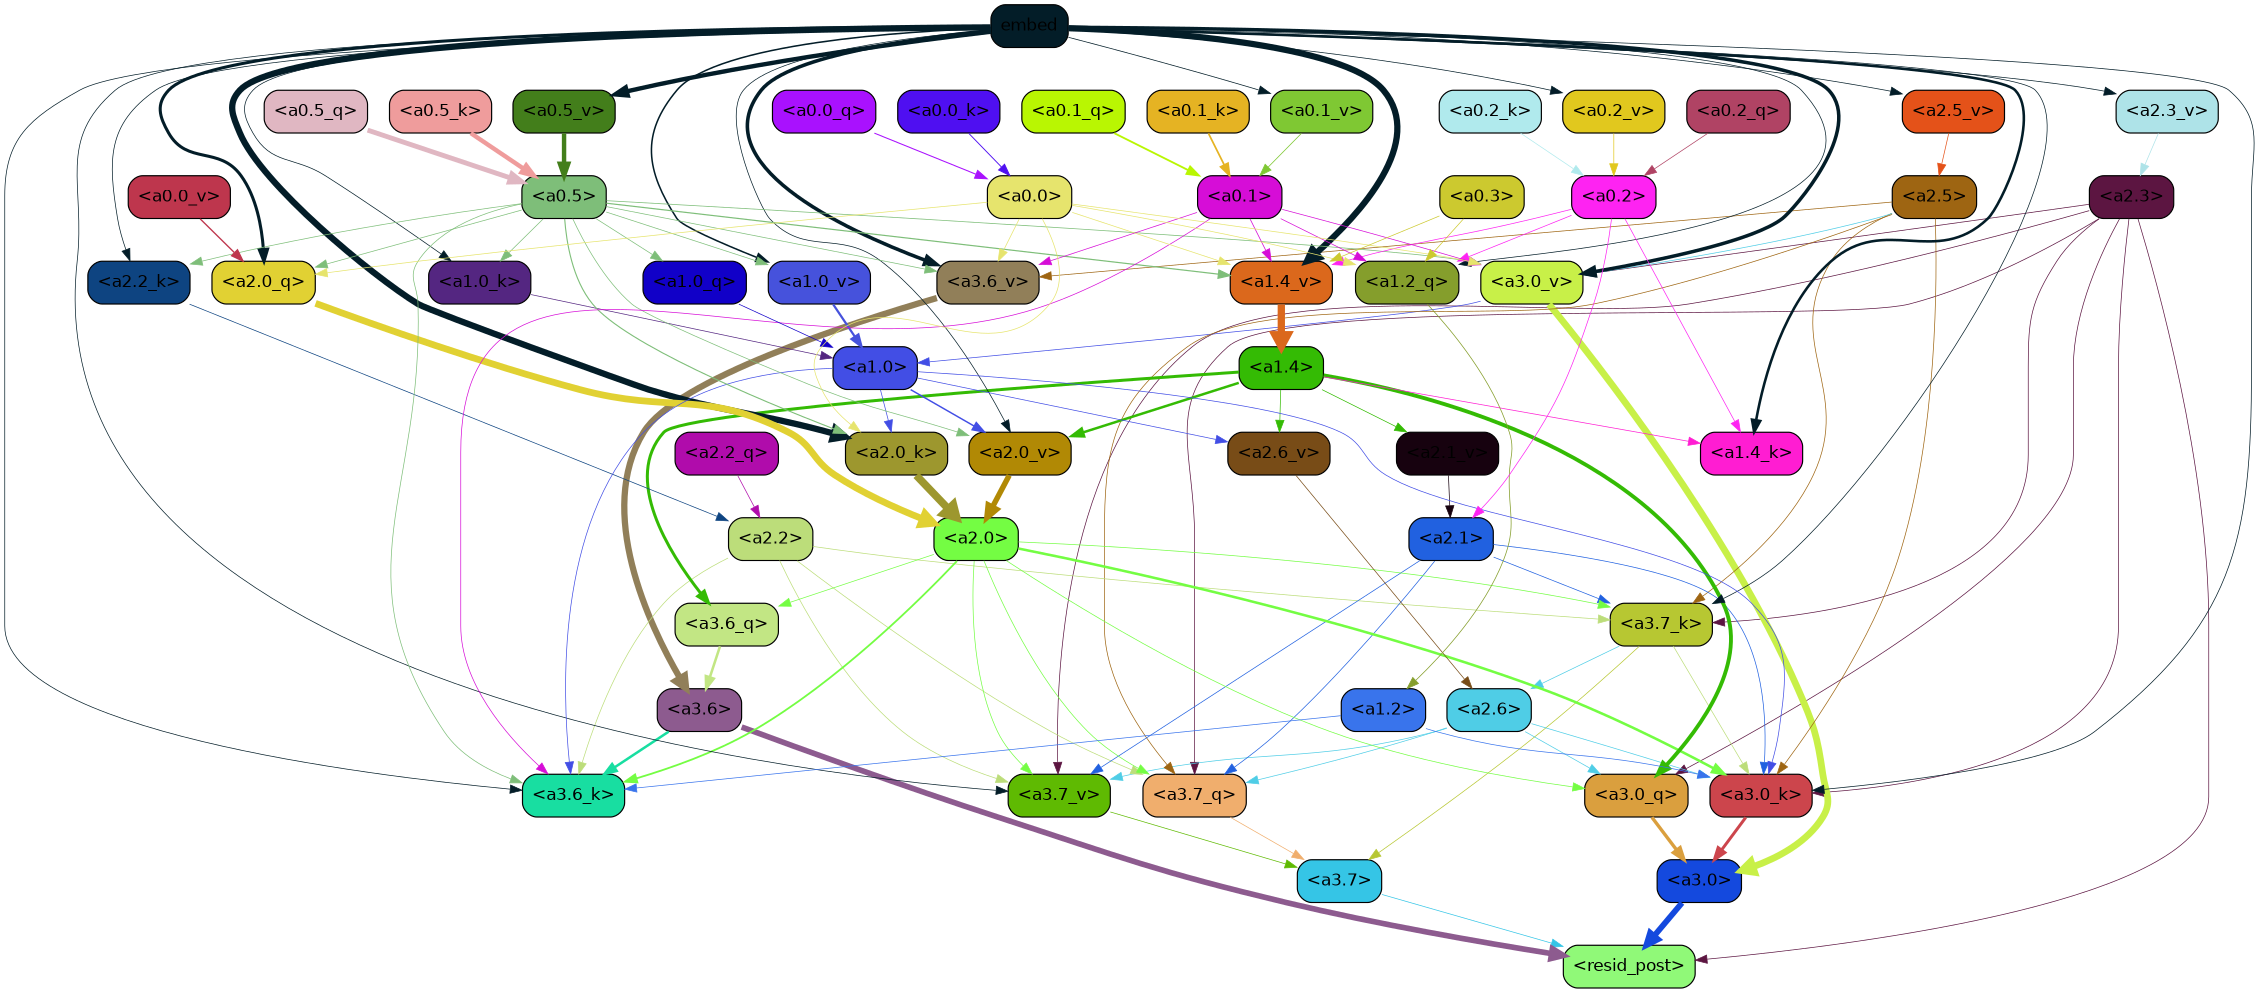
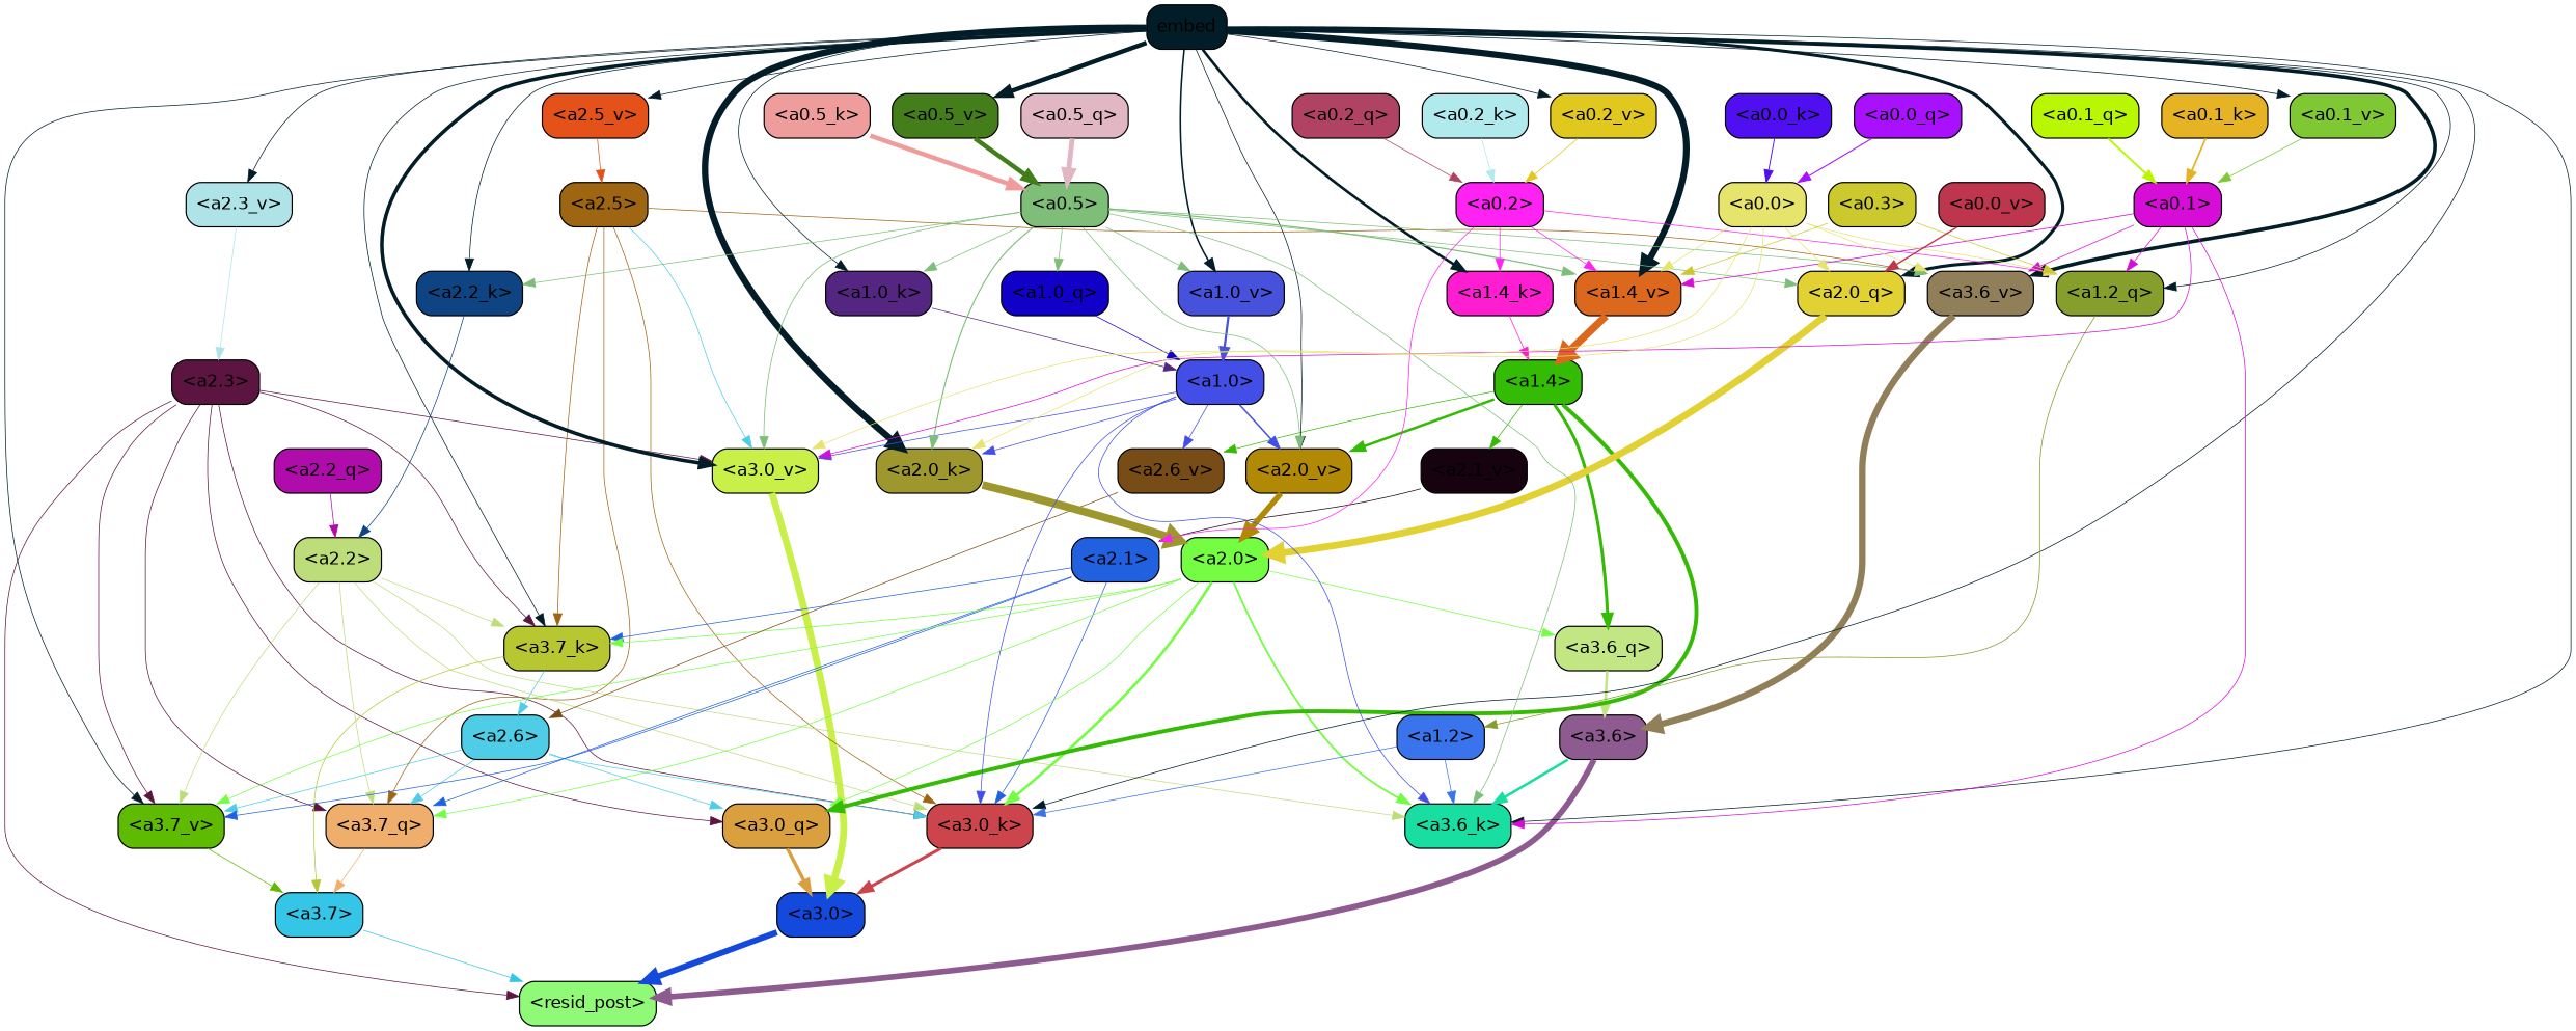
  strict digraph {
    splines=true
    node [color=black fontname=Helvetica shape=box style="filled, rounded"]
    edge [color="#031d28" penwidth=0.6]
    "<a3.7>" [fillcolor="#35c5e6"]
    "<resid_post>" [fillcolor="#90f978"]
    "<a3.6>" [fillcolor="#8d5b8f"]
    "<a3.6_k>" [fillcolor="#18dea1"]
    "<a3.0>" [fillcolor="#1449de"]
    "<a2.3>" [fillcolor="#5c1541"]
    "<a3.7_q>" [fillcolor="#f0ae6d"]
    "<a3.0_q>" [fillcolor="#da9f3e"]
    "<a3.7_k>" [fillcolor="#b7c732"]
    "<a3.0_k>" [fillcolor="#cc454c"]
    "<a3.7_v>" [fillcolor="#5fba02"]
    "<a3.0_v>" [fillcolor="#c8f048"]
    "<a2.6>" [fillcolor="#4fcde6"]
    "<a3.6_q>" [fillcolor="#c2e684"]
    "<a3.6_v>" [fillcolor="#917f59"]
    "<a2.5>" [fillcolor="#9e6512"]
    "<a2.2>" [fillcolor="#bcdd7a"]
    "<a2.1>" [fillcolor="#2161e0"]
    "<a2.0>" [fillcolor="#74fd43"]
    "<a1.4>" [fillcolor="#34bb04"]
    "<a2.6_v>" [fillcolor="#784c17"]
    "<a2.1_v>" [fillcolor="#17020f"]
    "<a2.0_v>" [fillcolor="#b18905"]
    embed [fillcolor="#031d28"]
    "<a2.0_q>" [fillcolor="#e1d133"]
    "<a2.2_k>" [fillcolor="#0e4481"]
    "<a2.0_k>" [fillcolor="#9d972e"]
    "<a2.5_v>" [fillcolor="#e45219"]
    "<a2.3_v>" [fillcolor="#aee3e8"]
    "<a1.2_q>" [fillcolor="#859e2c"]
    "<a1.4_k>" [fillcolor="#ff1dd2"]
    "<a1.0_k>" [fillcolor="#542681"]
    "<a1.4_v>" [fillcolor="#db681c"]
    "<a1.0_v>" [fillcolor="#4652dc"]
    "<a0.5_v>" [fillcolor="#437e1b"]
    "<a0.2_v>" [fillcolor="#e1c81e"]
    "<a0.1_v>" [fillcolor="#7fc833"]
    "<a1.2>" [fillcolor="#3974ec"]
    "<a1.0>" [fillcolor="#424ee5"]
    "<a0.5>" [fillcolor="#7ebe79"]
    "<a0.2>" [fillcolor="#fe23f2"]
    "<a0.1>" [fillcolor="#d60dd7"]
    "<a1.0_q>" [fillcolor="#1100c8"]
    "<a0.0>" [fillcolor="#e6e46d"]
    "<a2.2_q>" [fillcolor="#b00cab"]
    "<a0.3>" [fillcolor="#ccc92f"]
    "<a0.5_q>" [fillcolor="#e0b7c2"]
    "<a0.2_q>" [fillcolor="#b04364"]
    "<a0.1_q>" [fillcolor="#b9f602"]
    "<a0.0_q>" [fillcolor="#a911fe"]
    "<a0.5_k>" [fillcolor="#ef9c9c"]
    "<a0.2_k>" [fillcolor="#b0eaed"]
    "<a0.1_k>" [fillcolor="#e5b323"]
    "<a0.0_k>" [fillcolor="#4f0ff1"]
    "<a0.0_v>" [fillcolor="#be364d"]
    "<a3.7>" -> "<resid_post>" [color="#35c5e6"]
    "<a3.6>" -> "<resid_post>" [color="#8d5b8f" penwidth=4.753257989883423]
    "<a3.6>" -> "<a3.6_k>" [color="#18dea1" penwidth=2.13908451795578]
    "<a3.0>" -> "<resid_post>" [color="#1449de" penwidth=4.90053927898407]
    "<a2.3>" -> "<resid_post>" [color="#5c1541"]
    "<a2.3>" -> "<a3.7_q>" [color="#5c1541"]
    "<a2.3>" -> "<a3.0_q>" [color="#5c1541"]
    "<a2.3>" -> "<a3.7_k>" [color="#5c1541"]
    "<a2.3>" -> "<a3.0_k>" [color="#5c1541"]
    "<a2.3>" -> "<a3.7_v>" [color="#5c1541"]
    "<a2.3>" -> "<a3.0_v>" [color="#5c1541"]
    "<a3.7_q>" -> "<a3.7>" [color="#f0ae6d"]
    "<a3.0_q>" -> "<a3.0>" [color="#da9f3e" penwidth=2.870753765106201]
    "<a3.7_k>" -> "<a3.7>" [color="#b7c732"]
    "<a3.7_k>" -> "<a2.6>" [color="#4fcde6"]
    "<a3.0_k>" -> "<a3.0>" [color="#cc454c" penwidth=2.520303964614868]
    "<a3.7_v>" -> "<a3.7>" [color="#5fba02"]
    "<a3.0_v>" -> "<a3.0>" [color="#c8f048" penwidth=5.680712580680847]
    "<a2.6>" -> "<a3.7_q>" [color="#4fcde6"]
    "<a2.6>" -> "<a3.0_q>" [color="#4fcde6"]
    "<a2.6>" -> "<a3.0_k>" [color="#4fcde6"]
    "<a2.6>" -> "<a3.7_v>" [color="#4fcde6"]
    "<a3.6_q>" -> "<a3.6>" [color="#c2e684" penwidth=2.160832464694977]
    "<a3.6_v>" -> "<a3.6>" [color="#917f59" penwidth=5.297133803367615]
    "<a2.5>" -> "<a3.7_q>" [color="#9e6512"]
    "<a2.5>" -> "<a3.7_k>" [color="#9e6512"]
    "<a2.5>" -> "<a3.0_k>" [color="#9e6512"]
    "<a2.5>" -> "<a3.0_v>" [color="#4fcde6"]
    "<a2.5>" -> "<a3.6_v>" [color="#9e6512"]
    "<a2.2>" -> "<a3.6_k>" [color="#bcdd7a"]
    "<a2.2>" -> "<a3.7_q>" [color="#bcdd7a"]
    "<a2.2>" -> "<a3.7_k>" [color="#bcdd7a"]
-   "<a3.7_k>" -> "<a3.0_k>" [color="#bcdd7a"]
+   "<a2.2>" -> "<a3.0_k>" [color="#bcdd7a"]
    "<a2.2>" -> "<a3.7_v>" [color="#bcdd7a"]
    "<a2.1>" -> "<a3.7_q>" [color="#2161e0"]
    "<a2.1>" -> "<a3.7_k>" [color="#2161e0"]
    "<a2.1>" -> "<a3.0_k>" [color="#2161e0"]
    "<a2.1>" -> "<a3.7_v>" [color="#2161e0"]
    "<a2.0>" -> "<a3.6_k>" [color="#74fd43" penwidth=1.5348684191703796]
    "<a2.0>" -> "<a3.7_q>" [color="#74fd43"]
    "<a2.0>" -> "<a3.0_q>" [color="#74fd43"]
    "<a2.0>" -> "<a3.7_k>" [color="#74fd43"]
    "<a2.0>" -> "<a3.0_k>" [color="#74fd43" penwidth=2.172017753124237]
    "<a2.0>" -> "<a3.7_v>" [color="#74fd43"]
    "<a2.0>" -> "<a3.6_q>" [color="#74fd43"]
    "<a1.4>" -> "<a3.0_q>" [color="#34bb04" penwidth=3.2595192790031433]
    "<a1.4>" -> "<a3.6_q>" [color="#34bb04" penwidth=2.532623291015625]
    "<a1.4>" -> "<a2.6_v>" [color="#34bb04"]
    "<a1.4>" -> "<a2.1_v>" [color="#34bb04"]
    "<a1.4>" -> "<a2.0_v>" [color="#34bb04" penwidth=2.1199009865522385]
    "<a2.6_v>" -> "<a2.6>" [color="#784c17"]
    "<a2.1_v>" -> "<a2.1>" [color="#17020f"]
    "<a2.0_v>" -> "<a2.0>" [color="#b18905" penwidth=4.592647075653076]
    embed -> "<a3.6_k>"
    embed -> "<a3.7_k>"
    embed -> "<a3.0_k>" [penwidth=0.6117386221885681]
    embed -> "<a3.7_v>"
    embed -> "<a3.0_v>" [penwidth=2.969020187854767]
    embed -> "<a3.6_v>" [penwidth=3.0186105966567993]
    embed -> "<a2.0_v>"
    embed -> "<a2.0_q>" [penwidth=2.5791755318641663]
    embed -> "<a2.2_k>"
    embed -> "<a2.0_k>" [penwidth=5.307481050491333]
    embed -> "<a2.5_v>"
    embed -> "<a2.3_v>"
    embed -> "<a1.2_q>"
    embed -> "<a1.4_k>" [penwidth=2.1839776039123535]
    embed -> "<a1.0_k>"
    embed -> "<a1.4_v>" [penwidth=5.2540810108184814]
    embed -> "<a1.0_v>" [penwidth=1.3048751950263977]
    embed -> "<a0.5_v>" [penwidth=3.7020363211631775]
    embed -> "<a0.2_v>"
    embed -> "<a0.1_v>" [penwidth=0.6266210079193115]
    "<a2.0_q>" -> "<a2.0>" [color="#e1d133" penwidth=5.682948350906372]
    "<a2.2_k>" -> "<a2.2>" [color="#0e4481"]
    "<a2.0_k>" -> "<a2.0>" [color="#9d972e" penwidth=6.450693130493164]
    "<a2.5_v>" -> "<a2.5>" [color="#e45219"]
    "<a2.3_v>" -> "<a2.3>" [color="#aee3e8"]
    "<a1.2_q>" -> "<a1.2>" [color="#859e2c" penwidth=0.6323684453964233]
-   "<a1.4>" -> "<a1.4_k>" [color="#ff1dd2"]
+   "<a1.4_k>" -> "<a1.4>" [color="#ff1dd2"]
    "<a1.0_k>" -> "<a1.0>" [color="#542681"]
    "<a1.4_v>" -> "<a1.4>" [color="#db681c" penwidth=6.149721145629883]
    "<a1.0_v>" -> "<a1.0>" [color="#4652dc" penwidth=1.874430701136589]
    "<a0.5_v>" -> "<a0.5>" [color="#437e1b" penwidth=3.717004656791687]
    "<a0.2_v>" -> "<a0.2>" [color="#e1c81e"]
    "<a0.1_v>" -> "<a0.1>" [color="#7fc833" penwidth=0.6493067741394043]
    "<a1.2>" -> "<a3.6_k>" [color="#3974ec"]
    "<a1.2>" -> "<a3.0_k>" [color="#3974ec"]
    "<a1.0>" -> "<a3.6_k>" [color="#424ee5"]
    "<a1.0>" -> "<a3.0_k>" [color="#424ee5"]
-   "<a3.0_v>" -> "<a1.0>" [color="#424ee5"]
+   "<a1.0>" -> "<a3.0_v>" [color="#424ee5"]
    "<a1.0>" -> "<a2.6_v>" [color="#424ee5"]
    "<a1.0>" -> "<a2.0_v>" [color="#424ee5" penwidth=1.237271785736084]
    "<a1.0>" -> "<a2.0_k>" [color="#424ee5"]
    "<a0.5>" -> "<a3.6_k>" [color="#7ebe79"]
    "<a0.5>" -> "<a3.0_v>" [color="#7ebe79" penwidth=0.6409564018249512]
    "<a0.5>" -> "<a3.6_v>" [color="#7ebe79"]
    "<a0.5>" -> "<a2.0_v>" [color="#7ebe79"]
    "<a0.5>" -> "<a2.0_q>" [color="#7ebe79"]
    "<a0.5>" -> "<a2.2_k>" [color="#7ebe79"]
    "<a0.5>" -> "<a2.0_k>" [color="#7ebe79" penwidth=0.9355769157409668]
    "<a0.5>" -> "<a1.0_k>" [color="#7ebe79"]
    "<a0.5>" -> "<a1.4_v>" [color="#7ebe79" penwidth=1.016412615776062]
    "<a0.5>" -> "<a1.0_v>" [color="#7ebe79"]
    "<a0.5>" -> "<a1.0_q>" [color="#7ebe79"]
    "<a0.2>" -> "<a2.1>" [color="#fe23f2"]
    "<a0.2>" -> "<a1.2_q>" [color="#fe23f2"]
    "<a0.2>" -> "<a1.4_k>" [color="#fe23f2"]
    "<a0.2>" -> "<a1.4_v>" [color="#fe23f2"]
    "<a0.1>" -> "<a3.6_k>" [color="#d60dd7"]
    "<a0.1>" -> "<a3.0_v>" [color="#d60dd7"]
    "<a0.1>" -> "<a3.6_v>" [color="#d60dd7"]
    "<a0.1>" -> "<a1.2_q>" [color="#d60dd7"]
    "<a0.1>" -> "<a1.4_v>" [color="#d60dd7" penwidth=0.6440334320068359]
    "<a1.0_q>" -> "<a1.0>" [color="#1100c8"]
    "<a0.0>" -> "<a3.0_v>" [color="#e6e46d"]
    "<a0.0>" -> "<a3.6_v>" [color="#e6e46d"]
    "<a0.0>" -> "<a2.0_q>" [color="#e6e46d"]
    "<a0.0>" -> "<a2.0_k>" [color="#e6e46d"]
    "<a0.0>" -> "<a1.2_q>" [color="#e6e46d"]
    "<a0.0>" -> "<a1.4_v>" [color="#e6e46d"]
    "<a2.2_q>" -> "<a2.2>" [color="#b00cab"]
    "<a0.3>" -> "<a1.2_q>" [color="#ccc92f"]
    "<a0.3>" -> "<a1.4_v>" [color="#ccc92f"]
    "<a0.5_q>" -> "<a0.5>" [color="#e0b7c2" penwidth=4.096640631556511]
    "<a0.2_q>" -> "<a0.2>" [color="#b04364" penwidth=0.6005611419677734]
    "<a0.1_q>" -> "<a0.1>" [color="#b9f602" penwidth=1.5538761615753174]
    "<a0.0_q>" -> "<a0.0>" [color="#a911fe" penwidth=0.8876461982727051]
    "<a0.5_k>" -> "<a0.5>" [color="#ef9c9c" penwidth=3.7383413314819336]
    "<a0.2_k>" -> "<a0.2>" [color="#b0eaed"]
    "<a0.1_k>" -> "<a0.1>" [color="#e5b323" penwidth=1.4667291641235352]
    "<a0.0_k>" -> "<a0.0>" [color="#4f0ff1" penwidth=0.7793014049530029]
    "<a0.0_v>" -> "<a2.0_q>" [color="#be364d" penwidth=1.1432268619537354]
  }
